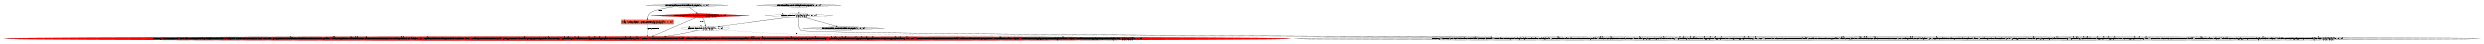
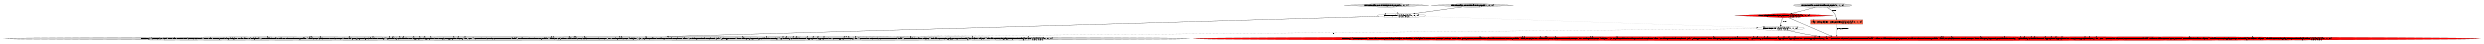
  digraph {
    node [fillcolor=lightgray shape=diamond style=filled]
    edge [style=bold]
    n1 [fillcolor=red label="!isRewriteJoinToFilter(queryContext)@@@3@@@['0', '1', '0']"]
    n2 [fillcolor=red label="testQuery(\"(SELECT COUNT(*) FROM foo INNER JOIN lookup.lookyloo ON foo.dim1 = lookyloo.k) UNION ALL SELECT SUM(cnt) FROM foo\",queryContext,ImmutableList.of(Druids.newTimeseriesQueryBuilder().dataSource(join(new TableDataSource(CalciteTests.DATASOURCE1),new LookupDataSource(\"lookyloo\"),\"j0.\",equalsCondition(DruidExpression.fromColumn(\"dim1\"),DruidExpression.fromColumn(\"j0.k\")),JoinType.INNER)).intervals(querySegmentSpec(Filtration.eternity())).granularity(Granularities.ALL).aggregators(aggregators(new CountAggregatorFactory(\"a0\"))).context(TIMESERIES_CONTEXT_DEFAULT).build().withOverriddenContext(queryContext),Druids.newTimeseriesQueryBuilder().dataSource(CalciteTests.DATASOURCE1).intervals(querySegmentSpec(Filtration.eternity())).granularity(Granularities.ALL).aggregators(aggregators(new LongSumAggregatorFactory(\"a0\",\"cnt\"))).context(TIMESERIES_CONTEXT_DEFAULT).build().withOverriddenContext(queryContext)),ImmutableList.of(new Object((((edu.fdu.CPPDG.tinypdg.pe.ExpressionInfo@9219af,new Object((((edu.fdu.CPPDG.tinypdg.pe.ExpressionInfo@9219b3))@@@6@@@['0', '1', '0']" shape=ellipse]
    n3 [fillcolor=white label="cannotVectorize()@@@4@@@['1', '1', '0']" shape=ellipse]
    n4 [label="testQuery(\"(SELECT SUM(cnt) FROM foo UNION ALL SELECT COUNT(*) FROM foo INNER JOIN lookup.lookyloo ON foo.dim1 = lookyloo.k) \",ImmutableList.of(Druids.newTimeseriesQueryBuilder().dataSource(CalciteTests.DATASOURCE1).intervals(querySegmentSpec(Filtration.eternity())).granularity(Granularities.ALL).aggregators(aggregators(new LongSumAggregatorFactory(\"a0\",\"cnt\"))).context(TIMESERIES_CONTEXT_DEFAULT).build(),Druids.newTimeseriesQueryBuilder().dataSource(join(new TableDataSource(CalciteTests.DATASOURCE1),new LookupDataSource(\"lookyloo\"),\"j0.\",equalsCondition(DruidExpression.fromColumn(\"dim1\"),DruidExpression.fromColumn(\"j0.k\")),JoinType.INNER)).intervals(querySegmentSpec(Filtration.eternity())).granularity(Granularities.ALL).aggregators(aggregators(new CountAggregatorFactory(\"a0\"))).context(TIMESERIES_CONTEXT_DEFAULT).build()),ImmutableList.of(new Object((((edu.fdu.CPPDG.tinypdg.pe.ExpressionInfo@921a1f,new Object((((edu.fdu.CPPDG.tinypdg.pe.ExpressionInfo@921a23))@@@4@@@['0', '0', '1']" shape=ellipse]
-   n5 [fillcolor=white label="cannotVectorize()@@@3@@@['1', '0', '1']"]
+   n5 [fillcolor=white label="cannotVectorize()@@@3@@@['1', '0', '1']" shape=ellipse]
    n6 [label="testUnionAllTwoQueriesRightQueryIsJoin['0', '0', '1']"]
    n7 [fillcolor=tomato label="Map<String,Object> queryContext@@@2@@@['0', '1', '0']" shape=box]
-   n8 [label="testUnionAllTwoQueriesLeftQueryIsJoin['0', '1', '0']"]
+   n8 [label="testUnionAllTwoQueriesLeftQueryIsJoin['0', '1', '0']" shape=ellipse]
    n9 [label="testUnionAllTwoQueriesLeftQueryIsJoin['1', '0', '0']"]
    n1 -> n2
    n1 -> n3
    n1 -> n3 [label=true style=dotted]
    n3 -> n2
    n3 -> n4 [label=0 style=dashed]
-   n5 -> n3
+   n5 -> n3 [style=dotted]
    n5 -> n4
    n6 -> n5 [style=dotted]
    n7 -> n2 [label=queryContext style=solid]
    n8 -> n1
    n8 -> n7 [label=true]
-   n5 -> n9
+   n9 -> n5
  }
